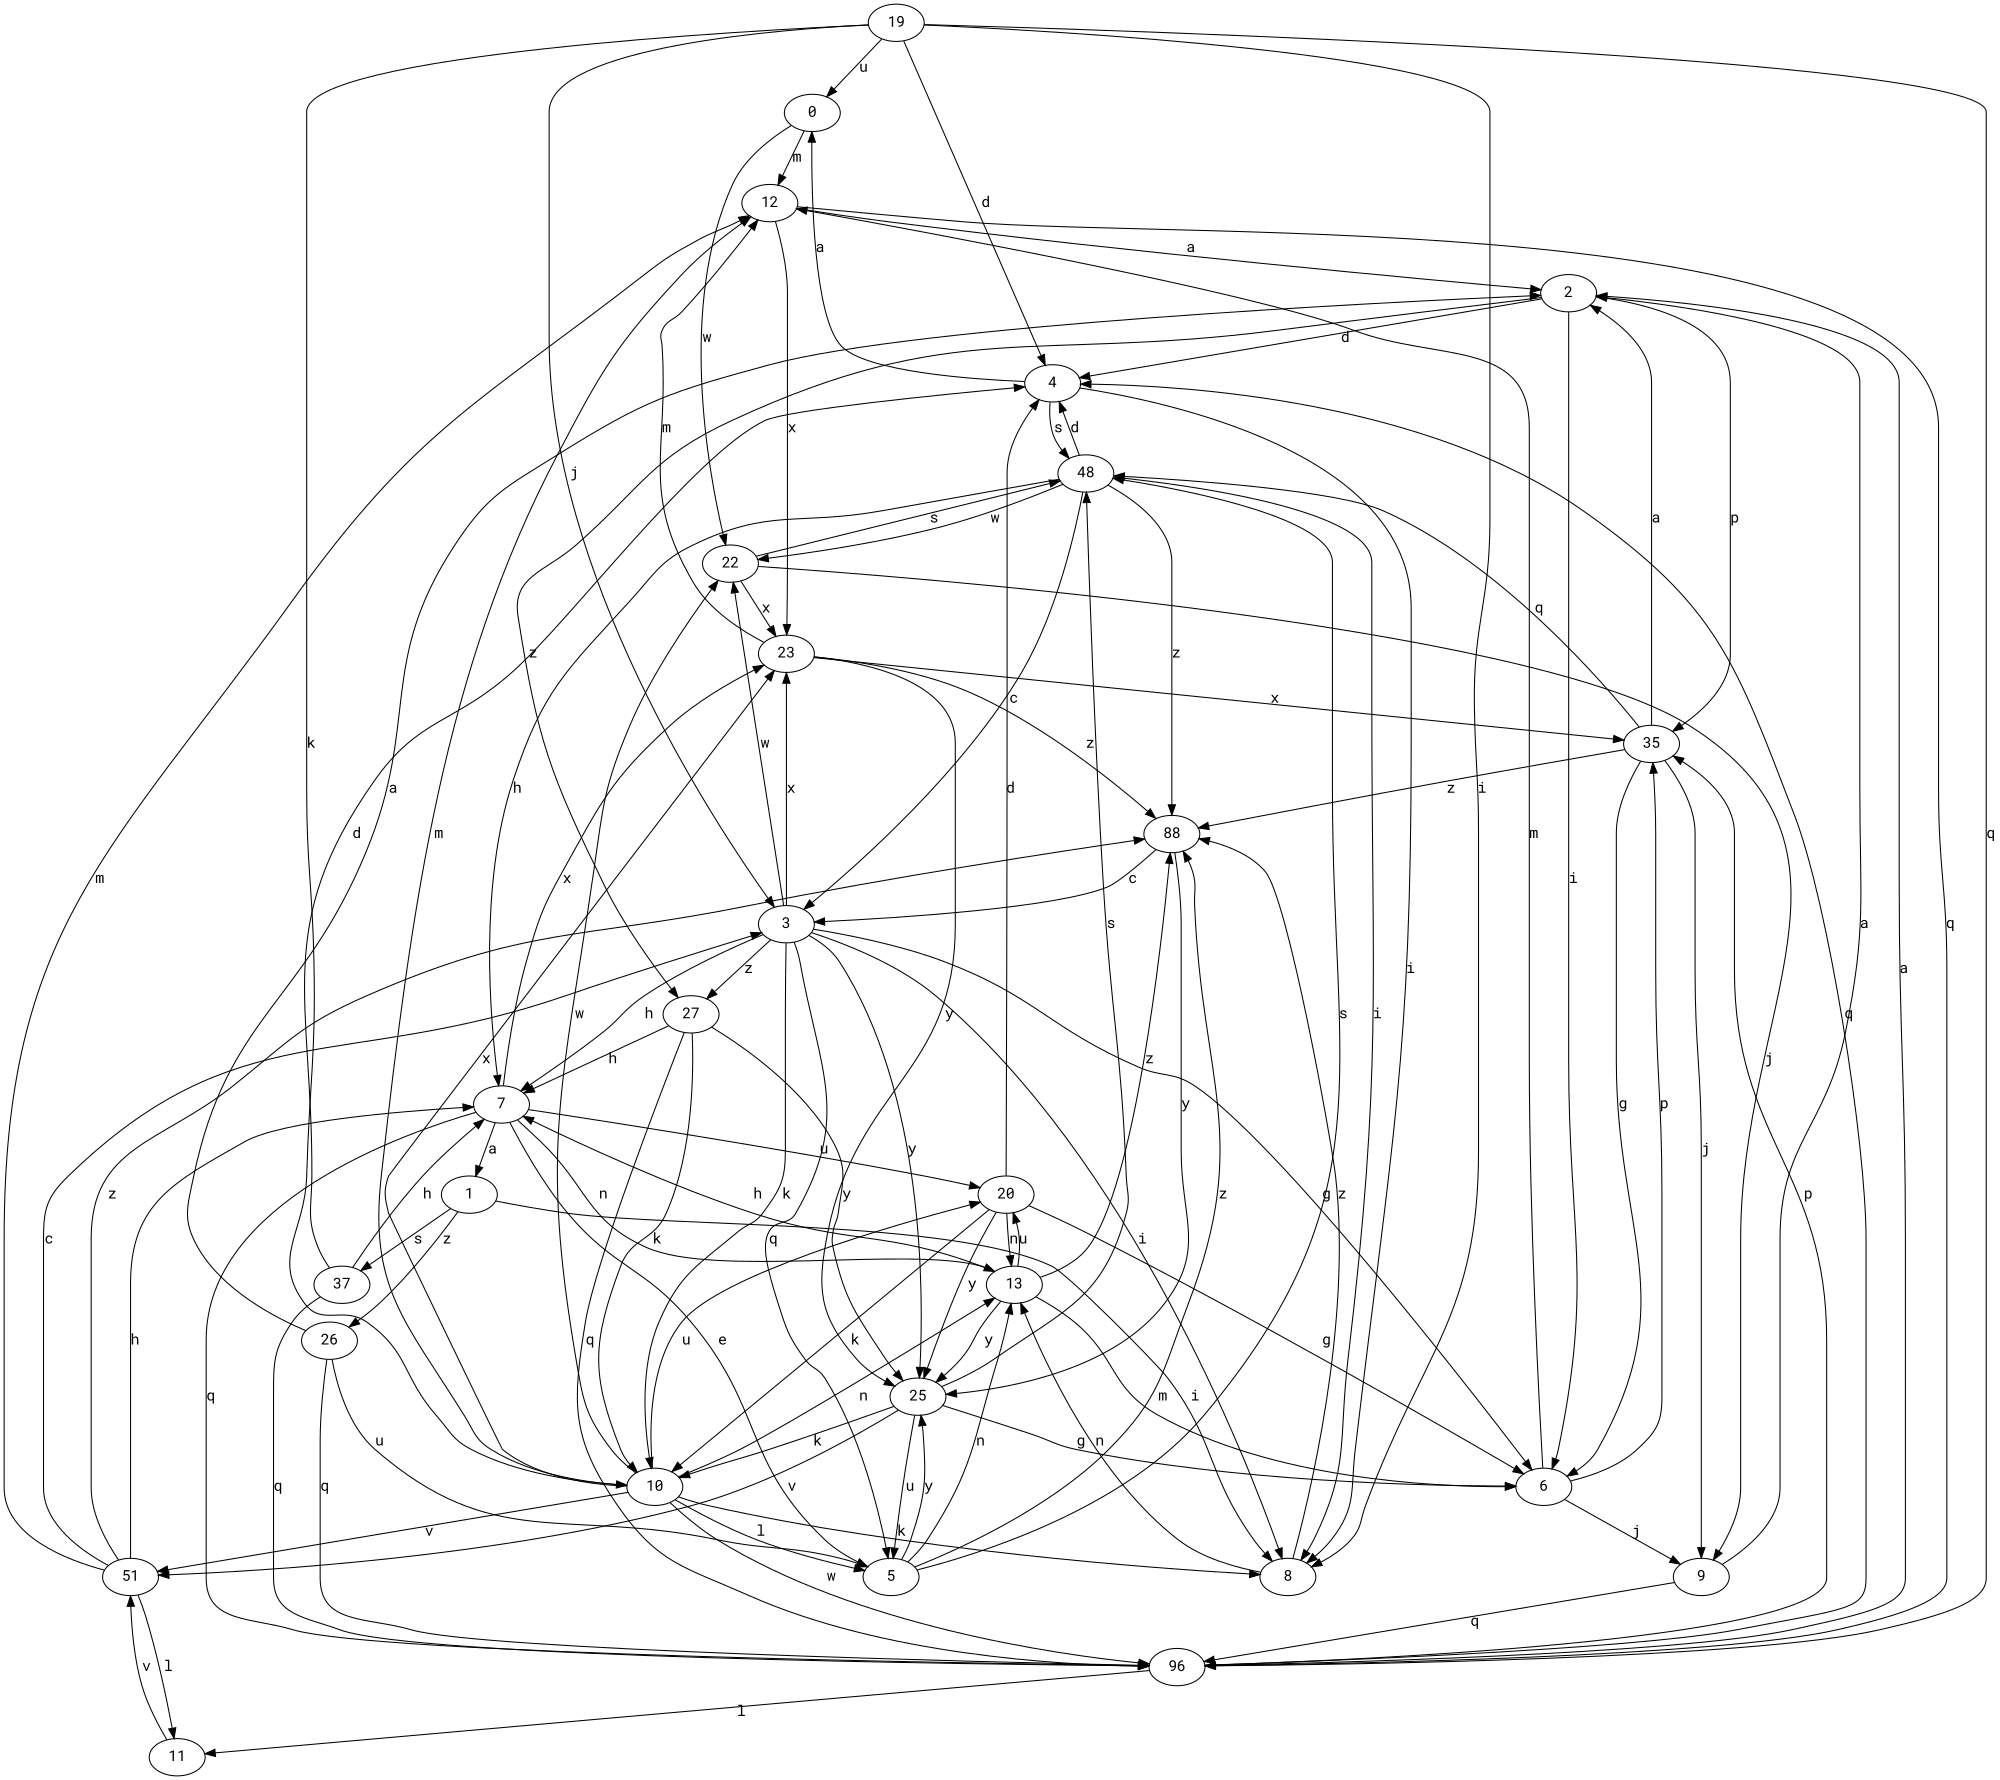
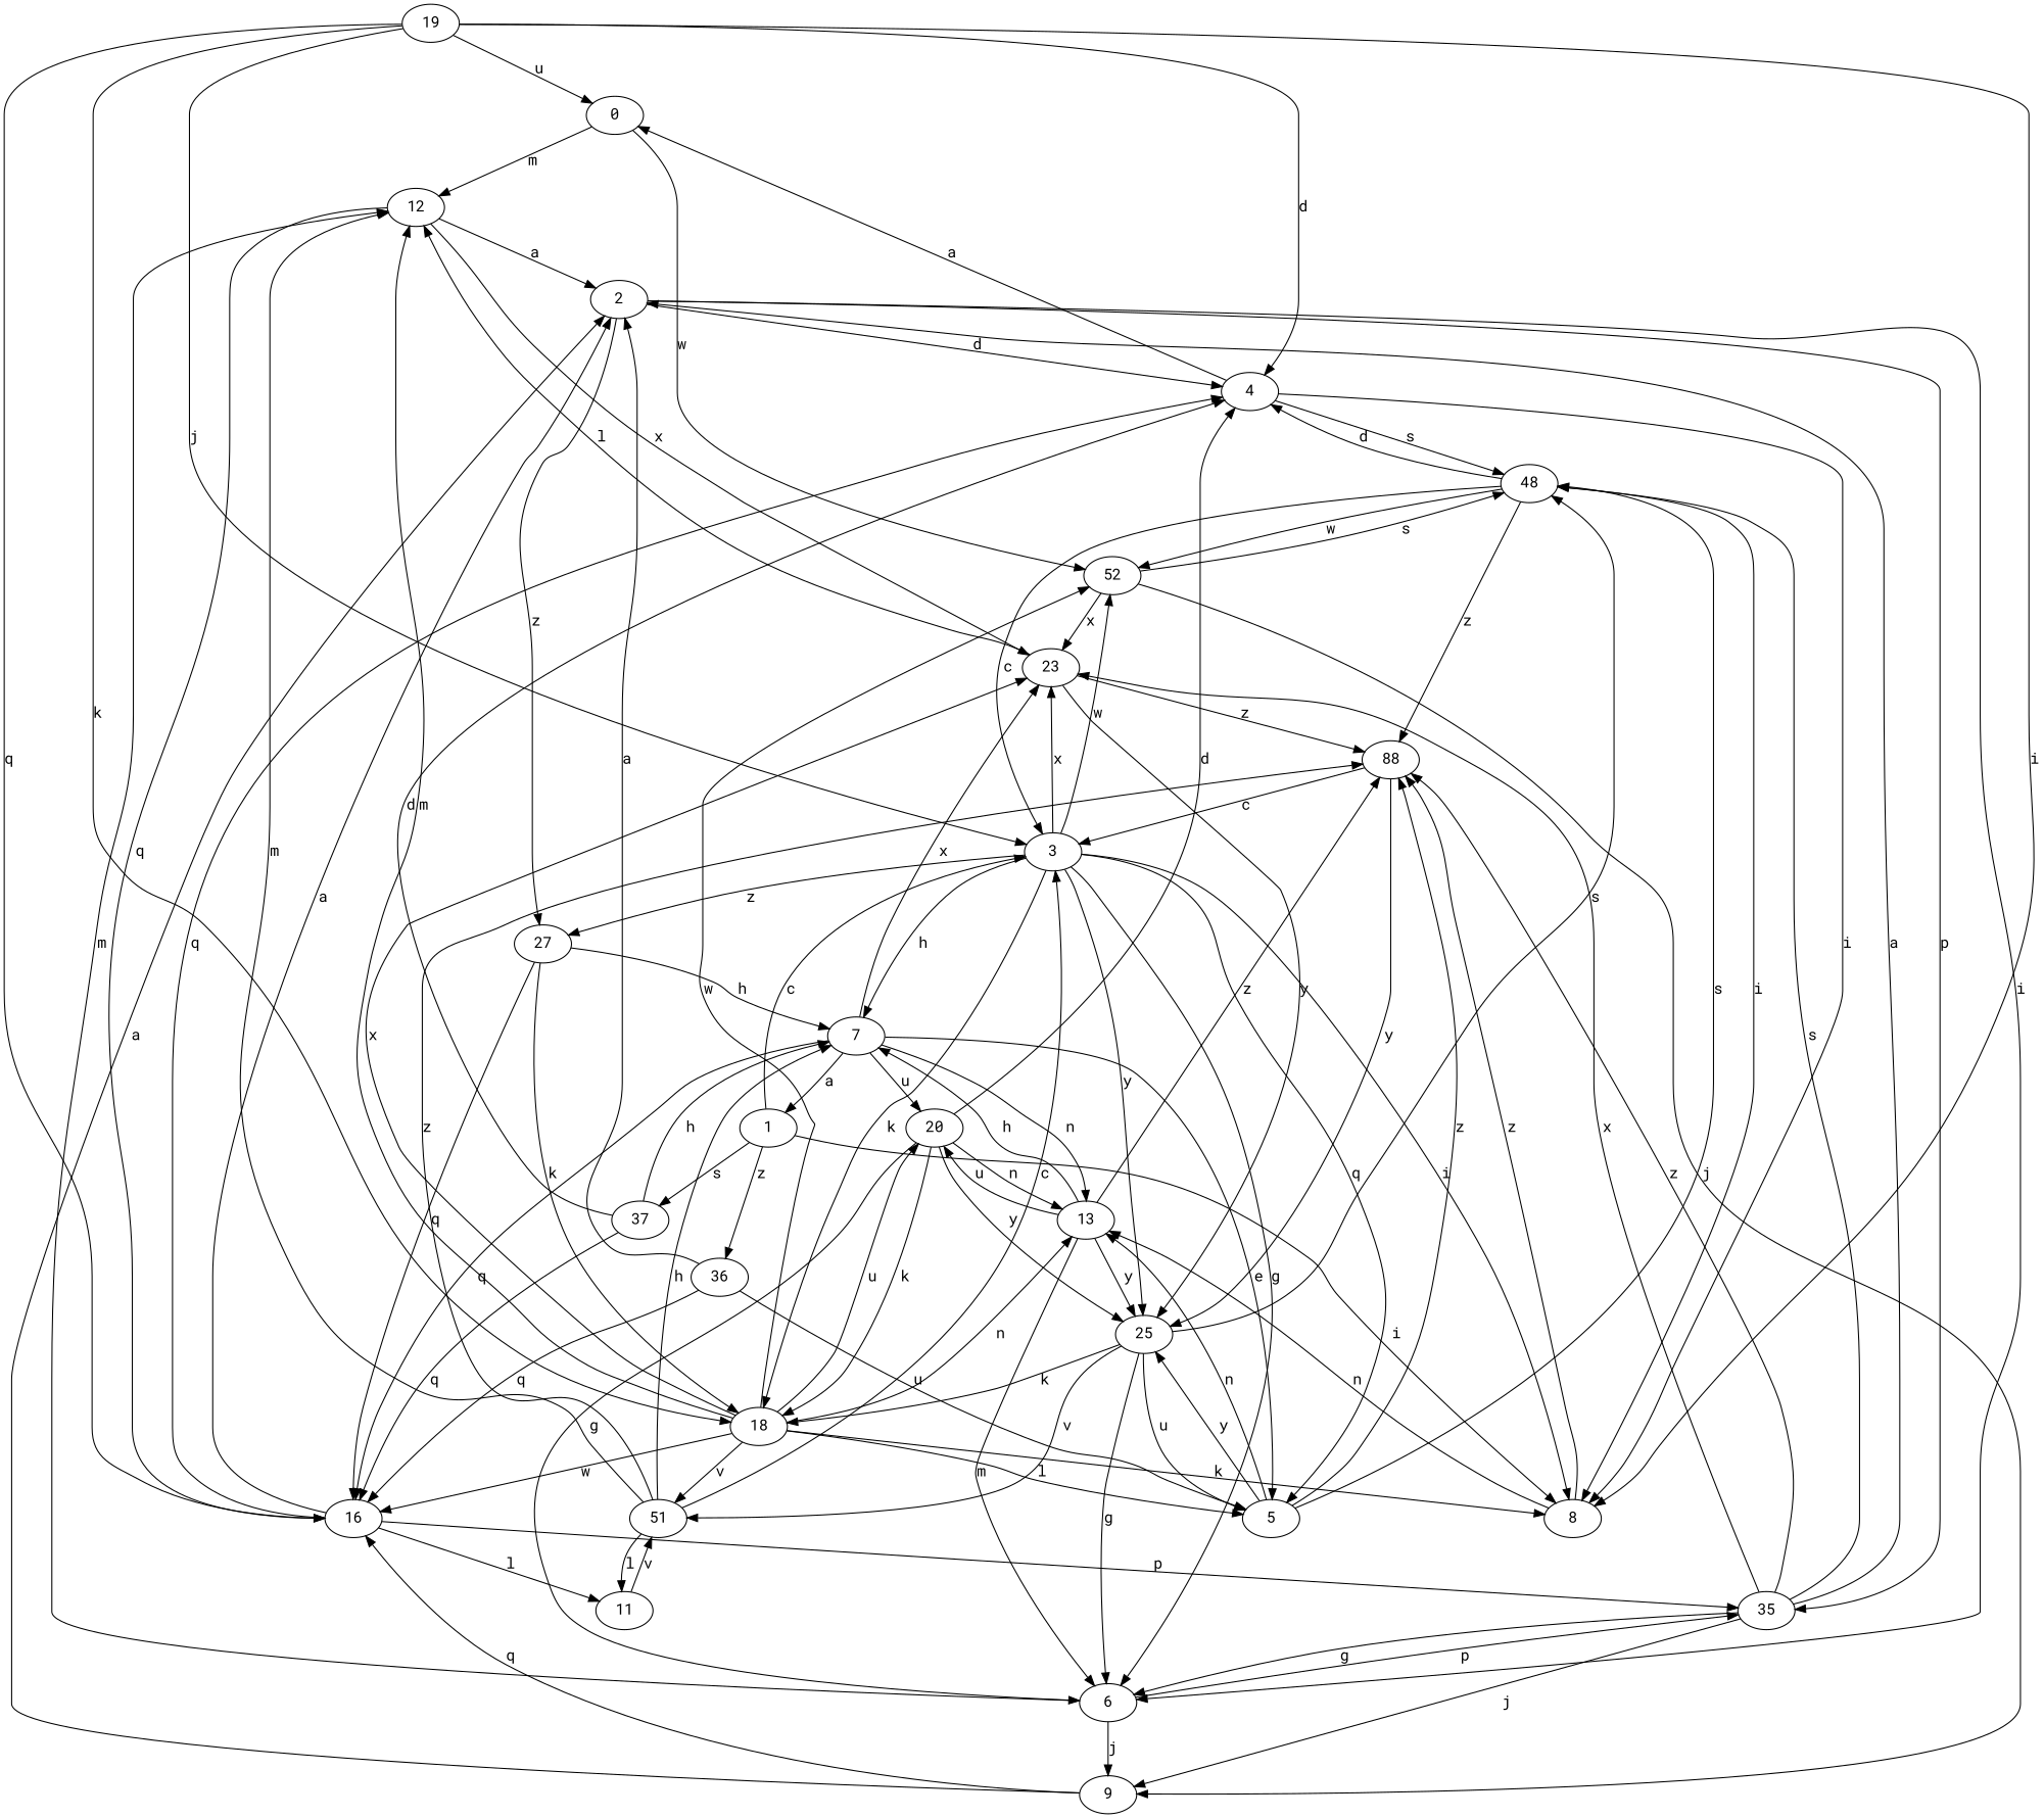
  strict digraph {
    fontname="Roboto Mono"
    node [fontname="Roboto Mono"]
    edge [fontname="Roboto Mono"]
    0
    12
-   22
+   22 [label=52]
    2
    23
-   16 [label=96]
+   16
    19
    3
    8
    4
-   10
+   10 [label=18]
    n12 [label=48]
    9
    1
    n15 [label=37]
-   26
+   26 [label=36]
    25
    6
    27
    5
    7
    13
    n23 [label=88]
    n24 [label=51]
    n25 [label=35]
    20
    11
    0 -> 12 [label=m]
    0 -> 22 [label=w]
    12 -> 2 [label=a]
    12 -> 23 [label=x]
    12 -> 16 [label=q]
    22 -> 23 [label=x]
    22 -> n12 [label=s]
    22 -> 9 [label=j]
    2 -> 4 [label=d]
    2 -> 6 [label=i]
    2 -> 27 [label=z]
    2 -> n25 [label=p]
-   23 -> 12 [label=m]
+   23 -> 12 [label=l]
    23 -> 25 [label=y]
    23 -> n23 [label=z]
    16 -> 2 [label=a]
    16 -> 4 [label=q]
    16 -> n25 [label=p]
    16 -> 11 [label=l]
    19 -> 0 [label=u]
    19 -> 16 [label=q]
    19 -> 3 [label=j]
    19 -> 8 [label=i]
    19 -> 4 [label=d]
    19 -> 10 [label=k]
    3 -> 22 [label=w]
    3 -> 23 [label=x]
    3 -> 8 [label=i]
    3 -> 10 [label=k]
    3 -> 25 [label=y]
    3 -> 6 [label=g]
    3 -> 27 [label=z]
    3 -> 5 [label=q]
    3 -> 7 [label=h]
    8 -> 13 [label=n]
    8 -> n23 [label=z]
    4 -> 0 [label=a]
    4 -> 8 [label=i]
    4 -> n12 [label=s]
    10 -> 12 [label=m]
    10 -> 22 [label=w]
    10 -> 23 [label=x]
    10 -> 16 [label=w]
    10 -> 8 [label=k]
    10 -> 5 [label=l]
    10 -> 13 [label=n]
    10 -> n24 [label=v]
    10 -> 20 [label=u]
    n12 -> 22 [label=w]
    n12 -> 3 [label=c]
    n12 -> 8 [label=i]
    n12 -> 4 [label=d]
-   n12 -> 7 [label=h]
    n12 -> n23 [label=z]
    9 -> 2 [label=a]
    9 -> 16 [label=q]
+   1 -> 3 [label=c]
    1 -> 8 [label=i]
    1 -> n15 [label=s]
    1 -> 26 [label=z]
    n15 -> 16 [label=q]
    n15 -> 4 [label=d]
    n15 -> 7 [label=h]
    26 -> 2 [label=a]
    26 -> 16 [label=q]
    26 -> 5 [label=u]
    25 -> 10 [label=k]
    25 -> n12 [label=s]
    25 -> 6 [label=g]
    25 -> 5 [label=u]
    25 -> n24 [label=v]
    6 -> 12 [label=m]
    6 -> 9 [label=j]
    6 -> n25 [label=p]
    27 -> 16 [label=q]
    27 -> 10 [label=k]
-   27 -> 25 [label=y]
    27 -> 7 [label=h]
    5 -> n12 [label=s]
    5 -> 25 [label=y]
    5 -> 13 [label=n]
    5 -> n23 [label=z]
    7 -> 23 [label=x]
    7 -> 16 [label=q]
    7 -> 1 [label=a]
    7 -> 5 [label=e]
    7 -> 13 [label=n]
    7 -> 20 [label=u]
    13 -> 25 [label=y]
    13 -> 6 [label=m]
    13 -> 7 [label=h]
    13 -> n23 [label=z]
    13 -> 20 [label=u]
    n23 -> 3 [label=c]
    n23 -> 25 [label=y]
    n24 -> 12 [label=m]
    n24 -> 3 [label=c]
    n24 -> 7 [label=h]
    n24 -> n23 [label=z]
    n24 -> 11 [label=l]
    n25 -> 2 [label=a]
-   23 -> n25 [label=x]
-   n25 -> n12 [label=q]
+   n25 -> 23 [label=x]
+   n25 -> n12 [label=s]
    n25 -> 9 [label=j]
    n25 -> 6 [label=g]
    n25 -> n23 [label=z]
    20 -> 4 [label=d]
    20 -> 10 [label=k]
    20 -> 25 [label=y]
    20 -> 6 [label=g]
    20 -> 13 [label=n]
    11 -> n24 [label=v]
  }
